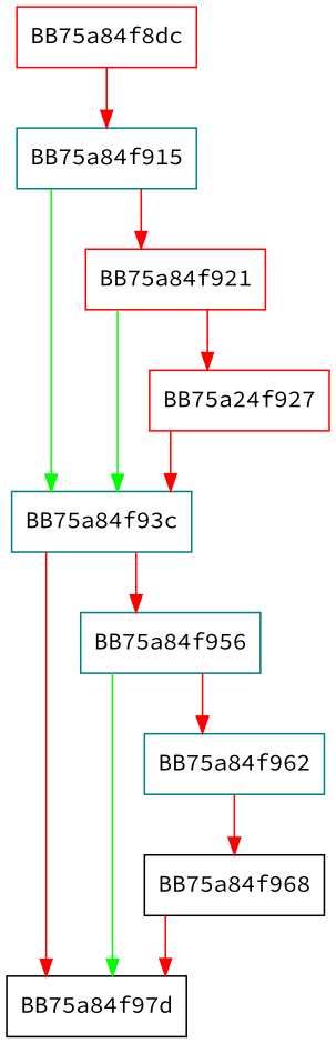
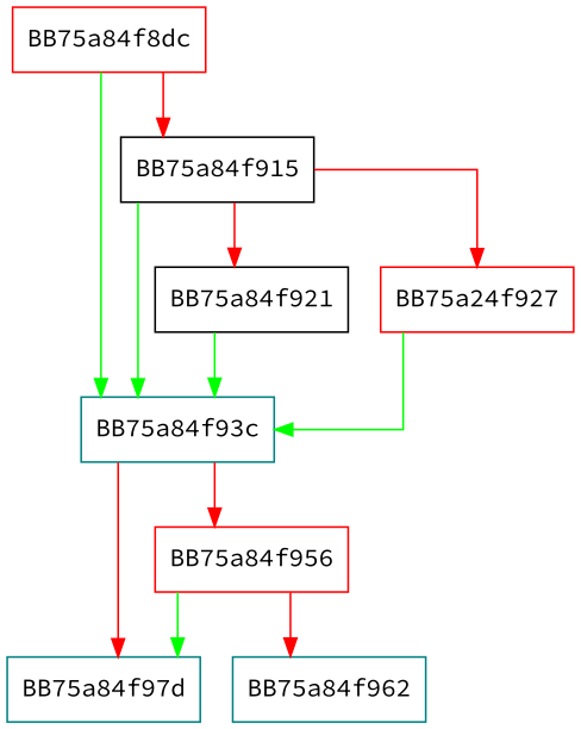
  digraph {
    fontname="Source Code Pro"
    splines=ortho
    node [color=teal fontname="Source Code Pro" shape=box]
    edge [color=red fontname="Source Code Pro"]
    BB75a84f93c
    BB75a84f8dc [color=red]
-   BB75a84f915
-   BB75a84f97d [color=black]
-   BB75a84f956
-   BB75a84f921 [color=red]
+   BB75a84f915 [color=black]
+   BB75a84f97d
+   BB75a84f956 [color=red]
+   BB75a84f921 [color=black]
    BB75a84f962
    n8 [color=red label=BB75a24f927]
-   BB75a84f968 [color=black]
    BB75a84f93c -> BB75a84f97d
    BB75a84f93c -> BB75a84f956
+   BB75a84f8dc -> BB75a84f93c [color=green]
    BB75a84f8dc -> BB75a84f915
    BB75a84f915 -> BB75a84f93c [color=green]
    BB75a84f915 -> BB75a84f921
    BB75a84f956 -> BB75a84f97d [color=green]
    BB75a84f956 -> BB75a84f962
    BB75a84f921 -> BB75a84f93c [color=green]
-   BB75a84f921 -> n8
-   BB75a84f962 -> BB75a84f968
-   n8 -> BB75a84f93c
-   BB75a84f968 -> BB75a84f97d
+   BB75a84f915 -> n8
+   n8 -> BB75a84f93c [color=green]
  }
